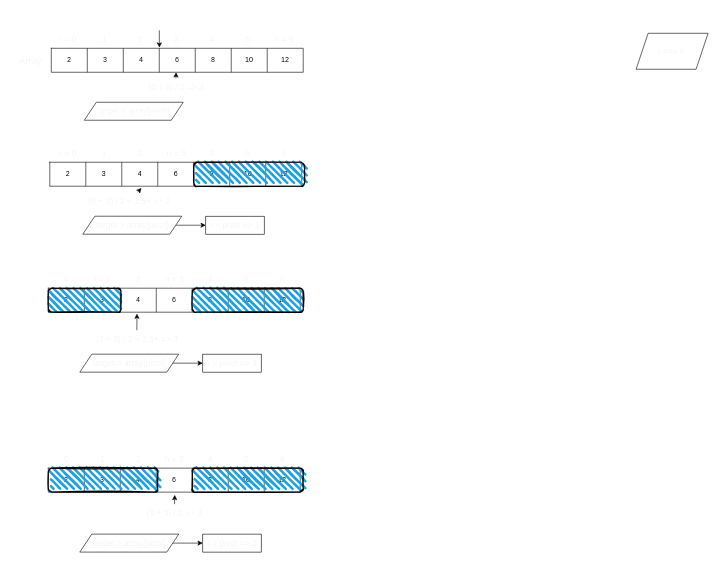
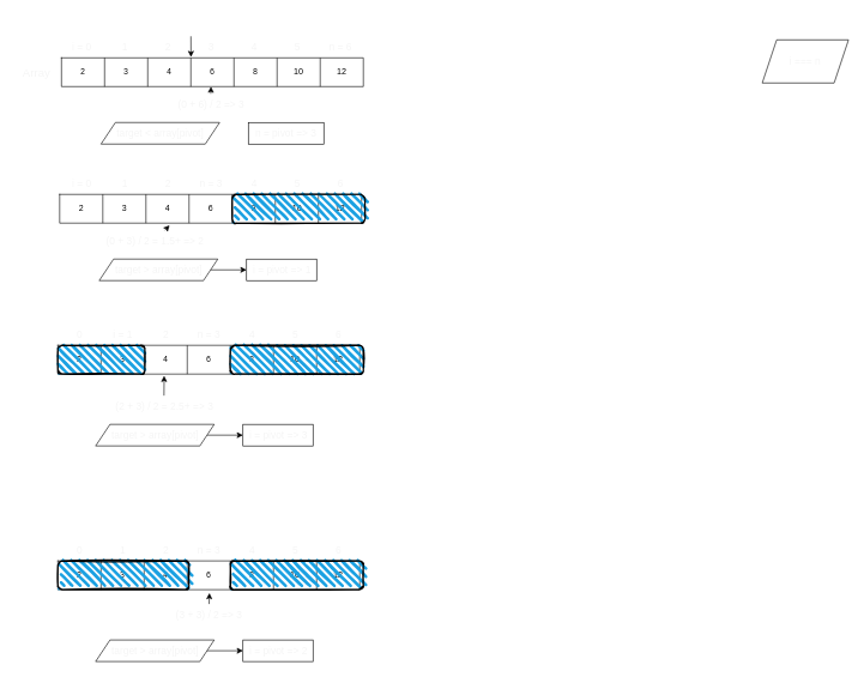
  <mxCell id="0" />
  <mxCell id="1" parent="0" />
  <mxCell id="2" value="" style="shape=table;startSize=0;container=1;collapsible=0;childLayout=tableLayout;" parent="1" vertex="1"><mxGeometry x="85" y="80" width="420" height="40" as="geometry" /></mxCell>
  <mxCell id="3" value="" style="shape=tableRow;horizontal=0;startSize=0;swimlaneHead=0;swimlaneBody=0;top=0;left=0;bottom=0;right=0;collapsible=0;dropTarget=0;fillColor=none;points=[[0,0.5],[1,0.5]];portConstraint=eastwest;" parent="2" vertex="1"><mxGeometry width="420" height="40" as="geometry" /></mxCell>
  <mxCell id="4" value="2" style="shape=partialRectangle;html=1;whiteSpace=wrap;connectable=0;overflow=hidden;fillColor=none;top=0;left=0;bottom=0;right=0;pointerEvents=1;" parent="3" vertex="1"><mxGeometry width="60" height="40" as="geometry"><mxRectangle width="60" height="40" as="alternateBounds" /></mxGeometry></mxCell>
  <mxCell id="5" value="3" style="shape=partialRectangle;html=1;whiteSpace=wrap;connectable=0;overflow=hidden;fillColor=none;top=0;left=0;bottom=0;right=0;pointerEvents=1;" parent="3" vertex="1"><mxGeometry x="60" width="60" height="40" as="geometry"><mxRectangle width="60" height="40" as="alternateBounds" /></mxGeometry></mxCell>
  <mxCell id="6" value="4" style="shape=partialRectangle;html=1;whiteSpace=wrap;connectable=0;overflow=hidden;fillColor=none;top=0;left=0;bottom=0;right=0;pointerEvents=1;" parent="3" vertex="1"><mxGeometry x="120" width="60" height="40" as="geometry"><mxRectangle width="60" height="40" as="alternateBounds" /></mxGeometry></mxCell>
  <mxCell id="7" value="6" style="shape=partialRectangle;html=1;whiteSpace=wrap;connectable=0;overflow=hidden;fillColor=none;top=0;left=0;bottom=0;right=0;pointerEvents=1;" parent="3" vertex="1"><mxGeometry x="180" width="60" height="40" as="geometry"><mxRectangle width="60" height="40" as="alternateBounds" /></mxGeometry></mxCell>
  <mxCell id="8" value="8" style="shape=partialRectangle;html=1;whiteSpace=wrap;connectable=0;overflow=hidden;fillColor=none;top=0;left=0;bottom=0;right=0;pointerEvents=1;" parent="3" vertex="1"><mxGeometry x="240" width="60" height="40" as="geometry"><mxRectangle width="60" height="40" as="alternateBounds" /></mxGeometry></mxCell>
  <mxCell id="9" value="10" style="shape=partialRectangle;html=1;whiteSpace=wrap;connectable=0;overflow=hidden;fillColor=none;top=0;left=0;bottom=0;right=0;pointerEvents=1;" parent="3" vertex="1"><mxGeometry x="300" width="60" height="40" as="geometry"><mxRectangle width="60" height="40" as="alternateBounds" /></mxGeometry></mxCell>
  <mxCell id="10" value="12" style="shape=partialRectangle;html=1;whiteSpace=wrap;connectable=0;overflow=hidden;fillColor=none;top=0;left=0;bottom=0;right=0;pointerEvents=1;" parent="3" vertex="1"><mxGeometry x="360" width="60" height="40" as="geometry"><mxRectangle width="60" height="40" as="alternateBounds" /></mxGeometry></mxCell>
  <mxCell id="11" value="Array" style="text;html=1;align=center;verticalAlign=middle;resizable=0;points=[];autosize=1;strokeColor=none;fillColor=none;fontSize=16;fontColor=#F5F5F5;labelBackgroundColor=none;labelBorderColor=none;" parent="1" vertex="1"><mxGeometry x="20" y="85" width="60" height="30" as="geometry" /></mxCell>
  <mxCell id="12" style="edgeStyle=none;html=1;entryX=0.429;entryY=-0.029;entryDx=0;entryDy=0;entryPerimeter=0;fontSize=14;fontColor=#0D0D0D;" parent="1" source="13" target="3" edge="1"><mxGeometry relative="1" as="geometry" /></mxCell>
  <mxCell id="13" value="target = 5" style="text;html=1;align=center;verticalAlign=middle;resizable=0;points=[];autosize=1;strokeColor=none;fillColor=none;fontSize=14;fontColor=#FFFFFF;" parent="1" vertex="1"><mxGeometry x="225" y="20" width="80" height="30" as="geometry" /></mxCell>
  <mxCell id="14" value="" style="edgeStyle=none;html=1;fontSize=14;fontColor=#F5F5F5;" edge="1" parent="1" source="15"><mxGeometry relative="1" as="geometry"><mxPoint x="293" y="120" as="targetPoint" /></mxGeometry></mxCell>
  <mxCell id="15" value="(0 + 6) / 2 =&amp;gt; 3" style="text;html=1;align=center;verticalAlign=middle;resizable=0;points=[];autosize=1;strokeColor=none;fillColor=none;fontSize=14;fontColor=#F5F5F5;" vertex="1" parent="1"><mxGeometry x="232.5" y="130" width="120" height="30" as="geometry" /></mxCell>
  <mxCell id="16" value="2" style="text;html=1;align=center;verticalAlign=middle;resizable=0;points=[];autosize=1;strokeColor=none;fillColor=none;fontSize=14;fontColor=#F5F5F5;" vertex="1" parent="1"><mxGeometry x="217.5" y="50" width="30" height="30" as="geometry" /></mxCell>
  <mxCell id="17" value="3" style="text;html=1;align=center;verticalAlign=middle;resizable=0;points=[];autosize=1;strokeColor=none;fillColor=none;fontSize=14;fontColor=#F5F5F5;" vertex="1" parent="1"><mxGeometry x="277.5" y="50" width="30" height="30" as="geometry" /></mxCell>
  <mxCell id="18" value="1" style="text;html=1;align=center;verticalAlign=middle;resizable=0;points=[];autosize=1;strokeColor=none;fillColor=none;fontSize=14;fontColor=#F5F5F5;" vertex="1" parent="1"><mxGeometry x="157.5" y="50" width="30" height="30" as="geometry" /></mxCell>
  <mxCell id="19" value="i = 0" style="text;html=1;align=center;verticalAlign=middle;resizable=0;points=[];autosize=1;strokeColor=none;fillColor=none;fontSize=14;fontColor=#F5F5F5;" vertex="1" parent="1"><mxGeometry x="87.5" y="50" width="50" height="30" as="geometry" /></mxCell>
  <mxCell id="20" value="4" style="text;html=1;align=center;verticalAlign=middle;resizable=0;points=[];autosize=1;strokeColor=none;fillColor=none;fontSize=14;fontColor=#F5F5F5;" vertex="1" parent="1"><mxGeometry x="337.5" y="50" width="30" height="30" as="geometry" /></mxCell>
  <mxCell id="21" value="5" style="text;html=1;align=center;verticalAlign=middle;resizable=0;points=[];autosize=1;strokeColor=none;fillColor=none;fontSize=14;fontColor=#F5F5F5;" vertex="1" parent="1"><mxGeometry x="397.5" y="50" width="30" height="30" as="geometry" /></mxCell>
  <mxCell id="22" value="n = 6" style="text;html=1;align=center;verticalAlign=middle;resizable=0;points=[];autosize=1;strokeColor=none;fillColor=none;fontSize=14;fontColor=#F5F5F5;" vertex="1" parent="1"><mxGeometry x="442.5" y="50" width="60" height="30" as="geometry" /></mxCell>
+ <mxCell id="23" value="n = pivot =&amp;gt; 3" style="whiteSpace=wrap;html=1;fontSize=14;fontColor=#F5F5F5;" vertex="1" parent="1"><mxGeometry x="345" y="170" width="105" height="30" as="geometry" /></mxCell>
  <mxCell id="24" value="target &amp;lt; array[pivot]" style="shape=parallelogram;perimeter=parallelogramPerimeter;whiteSpace=wrap;html=1;fixedSize=1;fontSize=14;fontColor=#F5F5F5;" vertex="1" parent="1"><mxGeometry x="140" y="170" width="165" height="30" as="geometry" /></mxCell>
  <mxCell id="25" value="" style="shape=table;startSize=0;container=1;collapsible=0;childLayout=tableLayout;" vertex="1" parent="1"><mxGeometry x="82.5" y="270" width="420" height="40" as="geometry" /></mxCell>
  <mxCell id="26" value="" style="shape=tableRow;horizontal=0;startSize=0;swimlaneHead=0;swimlaneBody=0;top=0;left=0;bottom=0;right=0;collapsible=0;dropTarget=0;fillColor=none;points=[[0,0.5],[1,0.5]];portConstraint=eastwest;" vertex="1" parent="25"><mxGeometry width="420" height="40" as="geometry" /></mxCell>
  <mxCell id="27" value="2" style="shape=partialRectangle;html=1;whiteSpace=wrap;connectable=0;overflow=hidden;fillColor=none;top=0;left=0;bottom=0;right=0;pointerEvents=1;" vertex="1" parent="26"><mxGeometry width="60" height="40" as="geometry"><mxRectangle width="60" height="40" as="alternateBounds" /></mxGeometry></mxCell>
  <mxCell id="28" value="3" style="shape=partialRectangle;html=1;whiteSpace=wrap;connectable=0;overflow=hidden;fillColor=none;top=0;left=0;bottom=0;right=0;pointerEvents=1;" vertex="1" parent="26"><mxGeometry x="60" width="60" height="40" as="geometry"><mxRectangle width="60" height="40" as="alternateBounds" /></mxGeometry></mxCell>
  <mxCell id="29" value="4" style="shape=partialRectangle;html=1;whiteSpace=wrap;connectable=0;overflow=hidden;fillColor=none;top=0;left=0;bottom=0;right=0;pointerEvents=1;" vertex="1" parent="26"><mxGeometry x="120" width="60" height="40" as="geometry"><mxRectangle width="60" height="40" as="alternateBounds" /></mxGeometry></mxCell>
  <mxCell id="30" value="6" style="shape=partialRectangle;html=1;whiteSpace=wrap;connectable=0;overflow=hidden;fillColor=none;top=0;left=0;bottom=0;right=0;pointerEvents=1;" vertex="1" parent="26"><mxGeometry x="180" width="60" height="40" as="geometry"><mxRectangle width="60" height="40" as="alternateBounds" /></mxGeometry></mxCell>
  <mxCell id="31" value="8" style="shape=partialRectangle;html=1;whiteSpace=wrap;connectable=0;overflow=hidden;fillColor=none;top=0;left=0;bottom=0;right=0;pointerEvents=1;" vertex="1" parent="26"><mxGeometry x="240" width="60" height="40" as="geometry"><mxRectangle width="60" height="40" as="alternateBounds" /></mxGeometry></mxCell>
  <mxCell id="32" value="10" style="shape=partialRectangle;html=1;whiteSpace=wrap;connectable=0;overflow=hidden;fillColor=none;top=0;left=0;bottom=0;right=0;pointerEvents=1;" vertex="1" parent="26"><mxGeometry x="300" width="60" height="40" as="geometry"><mxRectangle width="60" height="40" as="alternateBounds" /></mxGeometry></mxCell>
  <mxCell id="33" value="12" style="shape=partialRectangle;html=1;whiteSpace=wrap;connectable=0;overflow=hidden;fillColor=none;top=0;left=0;bottom=0;right=0;pointerEvents=1;" vertex="1" parent="26"><mxGeometry x="360" width="60" height="40" as="geometry"><mxRectangle width="60" height="40" as="alternateBounds" /></mxGeometry></mxCell>
  <mxCell id="34" value="2" style="text;html=1;align=center;verticalAlign=middle;resizable=0;points=[];autosize=1;strokeColor=none;fillColor=none;fontSize=14;fontColor=#F5F5F5;" vertex="1" parent="1"><mxGeometry x="217.5" y="240" width="30" height="30" as="geometry" /></mxCell>
  <mxCell id="35" value="n =&amp;nbsp;3" style="text;html=1;align=center;verticalAlign=middle;resizable=0;points=[];autosize=1;strokeColor=none;fillColor=none;fontSize=14;fontColor=#F5F5F5;" vertex="1" parent="1"><mxGeometry x="262.5" y="240" width="60" height="30" as="geometry" /></mxCell>
  <mxCell id="36" value="1" style="text;html=1;align=center;verticalAlign=middle;resizable=0;points=[];autosize=1;strokeColor=none;fillColor=none;fontSize=14;fontColor=#F5F5F5;" vertex="1" parent="1"><mxGeometry x="157.5" y="240" width="30" height="30" as="geometry" /></mxCell>
  <mxCell id="37" value="i = 0" style="text;html=1;align=center;verticalAlign=middle;resizable=0;points=[];autosize=1;strokeColor=none;fillColor=none;fontSize=14;fontColor=#F5F5F5;" vertex="1" parent="1"><mxGeometry x="87.5" y="240" width="50" height="30" as="geometry" /></mxCell>
  <mxCell id="38" value="4" style="text;html=1;align=center;verticalAlign=middle;resizable=0;points=[];autosize=1;strokeColor=none;fillColor=none;fontSize=14;fontColor=#F5F5F5;" vertex="1" parent="1"><mxGeometry x="337.5" y="240" width="30" height="30" as="geometry" /></mxCell>
  <mxCell id="39" value="5" style="text;html=1;align=center;verticalAlign=middle;resizable=0;points=[];autosize=1;strokeColor=none;fillColor=none;fontSize=14;fontColor=#F5F5F5;" vertex="1" parent="1"><mxGeometry x="397.5" y="240" width="30" height="30" as="geometry" /></mxCell>
  <mxCell id="40" value="6" style="text;html=1;align=center;verticalAlign=middle;resizable=0;points=[];autosize=1;strokeColor=none;fillColor=none;fontSize=14;fontColor=#F5F5F5;" vertex="1" parent="1"><mxGeometry x="457.5" y="240" width="30" height="30" as="geometry" /></mxCell>
  <mxCell id="41" value="" style="rounded=1;whiteSpace=wrap;html=1;strokeWidth=2;fillWeight=4;hachureGap=8;hachureAngle=45;fillColor=#1ba1e2;sketch=1;fontSize=14;fontColor=#F5F5F5;" vertex="1" parent="1"><mxGeometry x="322.5" y="270" width="185" height="40" as="geometry" /></mxCell>
  <mxCell id="42" value="" style="edgeStyle=none;html=1;fontSize=14;fontColor=#F5F5F5;entryX=0.364;entryY=1.075;entryDx=0;entryDy=0;entryPerimeter=0;" edge="1" parent="1" source="43" target="26"><mxGeometry relative="1" as="geometry" /></mxCell>
  <mxCell id="43" value="(0 + 3) / 2 = 1.5+ =&amp;gt; 2" style="text;html=1;align=center;verticalAlign=middle;resizable=0;points=[];autosize=1;strokeColor=none;fillColor=none;fontSize=14;fontColor=#F5F5F5;" vertex="1" parent="1"><mxGeometry x="135" y="320" width="160" height="30" as="geometry" /></mxCell>
  <mxCell id="44" value="i = pivot =&amp;gt; 1" style="whiteSpace=wrap;html=1;fontSize=14;fontColor=#F5F5F5;" vertex="1" parent="1"><mxGeometry x="342.5" y="360" width="97.5" height="30" as="geometry" /></mxCell>
  <mxCell id="45" value="" style="edgeStyle=none;html=1;fontSize=14;fontColor=#F5F5F5;" edge="1" source="46" target="44" parent="1"><mxGeometry relative="1" as="geometry" /></mxCell>
  <mxCell id="46" value="target &amp;gt; array[pivot]" style="shape=parallelogram;perimeter=parallelogramPerimeter;whiteSpace=wrap;html=1;fixedSize=1;fontSize=14;fontColor=#F5F5F5;" vertex="1" parent="1"><mxGeometry x="137.5" y="360" width="165" height="30" as="geometry" /></mxCell>
  <mxCell id="47" value="" style="shape=table;startSize=0;container=1;collapsible=0;childLayout=tableLayout;" vertex="1" parent="1"><mxGeometry x="80" y="480" width="420" height="40" as="geometry" /></mxCell>
  <mxCell id="48" value="" style="shape=tableRow;horizontal=0;startSize=0;swimlaneHead=0;swimlaneBody=0;top=0;left=0;bottom=0;right=0;collapsible=0;dropTarget=0;fillColor=none;points=[[0,0.5],[1,0.5]];portConstraint=eastwest;" vertex="1" parent="47"><mxGeometry width="420" height="40" as="geometry" /></mxCell>
  <mxCell id="49" value="2" style="shape=partialRectangle;html=1;whiteSpace=wrap;connectable=0;overflow=hidden;fillColor=none;top=0;left=0;bottom=0;right=0;pointerEvents=1;" vertex="1" parent="48"><mxGeometry width="60" height="40" as="geometry"><mxRectangle width="60" height="40" as="alternateBounds" /></mxGeometry></mxCell>
  <mxCell id="50" value="3" style="shape=partialRectangle;html=1;whiteSpace=wrap;connectable=0;overflow=hidden;fillColor=none;top=0;left=0;bottom=0;right=0;pointerEvents=1;" vertex="1" parent="48"><mxGeometry x="60" width="60" height="40" as="geometry"><mxRectangle width="60" height="40" as="alternateBounds" /></mxGeometry></mxCell>
  <mxCell id="51" value="4" style="shape=partialRectangle;html=1;whiteSpace=wrap;connectable=0;overflow=hidden;fillColor=none;top=0;left=0;bottom=0;right=0;pointerEvents=1;" vertex="1" parent="48"><mxGeometry x="120" width="60" height="40" as="geometry"><mxRectangle width="60" height="40" as="alternateBounds" /></mxGeometry></mxCell>
  <mxCell id="52" value="6" style="shape=partialRectangle;html=1;whiteSpace=wrap;connectable=0;overflow=hidden;fillColor=none;top=0;left=0;bottom=0;right=0;pointerEvents=1;" vertex="1" parent="48"><mxGeometry x="180" width="60" height="40" as="geometry"><mxRectangle width="60" height="40" as="alternateBounds" /></mxGeometry></mxCell>
  <mxCell id="53" value="8" style="shape=partialRectangle;html=1;whiteSpace=wrap;connectable=0;overflow=hidden;fillColor=none;top=0;left=0;bottom=0;right=0;pointerEvents=1;" vertex="1" parent="48"><mxGeometry x="240" width="60" height="40" as="geometry"><mxRectangle width="60" height="40" as="alternateBounds" /></mxGeometry></mxCell>
  <mxCell id="54" value="10" style="shape=partialRectangle;html=1;whiteSpace=wrap;connectable=0;overflow=hidden;fillColor=none;top=0;left=0;bottom=0;right=0;pointerEvents=1;" vertex="1" parent="48"><mxGeometry x="300" width="60" height="40" as="geometry"><mxRectangle width="60" height="40" as="alternateBounds" /></mxGeometry></mxCell>
  <mxCell id="55" value="12" style="shape=partialRectangle;html=1;whiteSpace=wrap;connectable=0;overflow=hidden;fillColor=none;top=0;left=0;bottom=0;right=0;pointerEvents=1;" vertex="1" parent="48"><mxGeometry x="360" width="60" height="40" as="geometry"><mxRectangle width="60" height="40" as="alternateBounds" /></mxGeometry></mxCell>
  <mxCell id="56" value="2" style="text;html=1;align=center;verticalAlign=middle;resizable=0;points=[];autosize=1;strokeColor=none;fillColor=none;fontSize=14;fontColor=#F5F5F5;" vertex="1" parent="1"><mxGeometry x="215" y="450" width="30" height="30" as="geometry" /></mxCell>
  <mxCell id="57" value="n =&amp;nbsp;3" style="text;html=1;align=center;verticalAlign=middle;resizable=0;points=[];autosize=1;strokeColor=none;fillColor=none;fontSize=14;fontColor=#F5F5F5;" vertex="1" parent="1"><mxGeometry x="260" y="450" width="60" height="30" as="geometry" /></mxCell>
  <mxCell id="58" value="i = 1" style="text;html=1;align=center;verticalAlign=middle;resizable=0;points=[];autosize=1;strokeColor=none;fillColor=none;fontSize=14;fontColor=#F5F5F5;" vertex="1" parent="1"><mxGeometry x="145" y="450" width="50" height="30" as="geometry" /></mxCell>
  <mxCell id="59" value="0" style="text;html=1;align=center;verticalAlign=middle;resizable=0;points=[];autosize=1;strokeColor=none;fillColor=none;fontSize=14;fontColor=#F5F5F5;" vertex="1" parent="1"><mxGeometry x="95" y="450" width="30" height="30" as="geometry" /></mxCell>
  <mxCell id="60" value="4" style="text;html=1;align=center;verticalAlign=middle;resizable=0;points=[];autosize=1;strokeColor=none;fillColor=none;fontSize=14;fontColor=#F5F5F5;" vertex="1" parent="1"><mxGeometry x="335" y="450" width="30" height="30" as="geometry" /></mxCell>
  <mxCell id="61" value="5" style="text;html=1;align=center;verticalAlign=middle;resizable=0;points=[];autosize=1;strokeColor=none;fillColor=none;fontSize=14;fontColor=#F5F5F5;" vertex="1" parent="1"><mxGeometry x="395" y="450" width="30" height="30" as="geometry" /></mxCell>
  <mxCell id="62" value="6" style="text;html=1;align=center;verticalAlign=middle;resizable=0;points=[];autosize=1;strokeColor=none;fillColor=none;fontSize=14;fontColor=#F5F5F5;" vertex="1" parent="1"><mxGeometry x="455" y="450" width="30" height="30" as="geometry" /></mxCell>
  <mxCell id="63" value="" style="rounded=1;whiteSpace=wrap;html=1;strokeWidth=2;fillWeight=4;hachureGap=8;hachureAngle=45;fillColor=#1ba1e2;sketch=1;fontSize=14;fontColor=#F5F5F5;" vertex="1" parent="1"><mxGeometry x="320" y="480" width="185" height="40" as="geometry" /></mxCell>
  <mxCell id="64" value="" style="rounded=1;whiteSpace=wrap;html=1;strokeWidth=2;fillWeight=4;hachureGap=8;hachureAngle=45;fillColor=#1ba1e2;sketch=1;fontSize=14;fontColor=#F5F5F5;" vertex="1" parent="1"><mxGeometry x="80" y="480" width="121" height="40" as="geometry" /></mxCell>
  <mxCell id="65" value="" style="edgeStyle=none;html=1;fontSize=14;fontColor=#F5F5F5;entryX=0.352;entryY=1.058;entryDx=0;entryDy=0;entryPerimeter=0;" edge="1" parent="1" source="66" target="48"><mxGeometry relative="1" as="geometry"><mxPoint x="225" y="530" as="targetPoint" /></mxGeometry></mxCell>
  <mxCell id="66" value="(2 + 3) / 2 = 2.5+ =&amp;gt; 3" style="text;html=1;align=center;verticalAlign=middle;resizable=0;points=[];autosize=1;strokeColor=none;fillColor=none;fontSize=14;fontColor=#F5F5F5;" vertex="1" parent="1"><mxGeometry x="147.5" y="550" width="160" height="30" as="geometry" /></mxCell>
  <mxCell id="67" value="i = pivot =&amp;gt; 3" style="whiteSpace=wrap;html=1;fontSize=14;fontColor=#F5F5F5;" vertex="1" parent="1"><mxGeometry x="337.5" y="590" width="97.5" height="30" as="geometry" /></mxCell>
  <mxCell id="68" value="" style="edgeStyle=none;html=1;fontSize=14;fontColor=#F5F5F5;" edge="1" source="69" target="67" parent="1"><mxGeometry relative="1" as="geometry" /></mxCell>
  <mxCell id="69" value="target &amp;gt; array[pivot]" style="shape=parallelogram;perimeter=parallelogramPerimeter;whiteSpace=wrap;html=1;fixedSize=1;fontSize=14;fontColor=#F5F5F5;" vertex="1" parent="1"><mxGeometry x="132.5" y="590" width="165" height="30" as="geometry" /></mxCell>
  <mxCell id="70" value="" style="shape=table;startSize=0;container=1;collapsible=0;childLayout=tableLayout;" vertex="1" parent="1"><mxGeometry x="80" y="780" width="420" height="40" as="geometry" /></mxCell>
  <mxCell id="71" value="" style="shape=tableRow;horizontal=0;startSize=0;swimlaneHead=0;swimlaneBody=0;top=0;left=0;bottom=0;right=0;collapsible=0;dropTarget=0;fillColor=none;points=[[0,0.5],[1,0.5]];portConstraint=eastwest;" vertex="1" parent="70"><mxGeometry width="420" height="40" as="geometry" /></mxCell>
  <mxCell id="72" value="2" style="shape=partialRectangle;html=1;whiteSpace=wrap;connectable=0;overflow=hidden;fillColor=none;top=0;left=0;bottom=0;right=0;pointerEvents=1;" vertex="1" parent="71"><mxGeometry width="60" height="40" as="geometry"><mxRectangle width="60" height="40" as="alternateBounds" /></mxGeometry></mxCell>
  <mxCell id="73" value="3" style="shape=partialRectangle;html=1;whiteSpace=wrap;connectable=0;overflow=hidden;fillColor=none;top=0;left=0;bottom=0;right=0;pointerEvents=1;" vertex="1" parent="71"><mxGeometry x="60" width="60" height="40" as="geometry"><mxRectangle width="60" height="40" as="alternateBounds" /></mxGeometry></mxCell>
  <mxCell id="74" value="4" style="shape=partialRectangle;html=1;whiteSpace=wrap;connectable=0;overflow=hidden;fillColor=none;top=0;left=0;bottom=0;right=0;pointerEvents=1;" vertex="1" parent="71"><mxGeometry x="120" width="60" height="40" as="geometry"><mxRectangle width="60" height="40" as="alternateBounds" /></mxGeometry></mxCell>
  <mxCell id="75" value="6" style="shape=partialRectangle;html=1;whiteSpace=wrap;connectable=0;overflow=hidden;fillColor=none;top=0;left=0;bottom=0;right=0;pointerEvents=1;" vertex="1" parent="71"><mxGeometry x="180" width="60" height="40" as="geometry"><mxRectangle width="60" height="40" as="alternateBounds" /></mxGeometry></mxCell>
  <mxCell id="76" value="8" style="shape=partialRectangle;html=1;whiteSpace=wrap;connectable=0;overflow=hidden;fillColor=none;top=0;left=0;bottom=0;right=0;pointerEvents=1;" vertex="1" parent="71"><mxGeometry x="240" width="60" height="40" as="geometry"><mxRectangle width="60" height="40" as="alternateBounds" /></mxGeometry></mxCell>
  <mxCell id="77" value="10" style="shape=partialRectangle;html=1;whiteSpace=wrap;connectable=0;overflow=hidden;fillColor=none;top=0;left=0;bottom=0;right=0;pointerEvents=1;" vertex="1" parent="71"><mxGeometry x="300" width="60" height="40" as="geometry"><mxRectangle width="60" height="40" as="alternateBounds" /></mxGeometry></mxCell>
  <mxCell id="78" value="12" style="shape=partialRectangle;html=1;whiteSpace=wrap;connectable=0;overflow=hidden;fillColor=none;top=0;left=0;bottom=0;right=0;pointerEvents=1;" vertex="1" parent="71"><mxGeometry x="360" width="60" height="40" as="geometry"><mxRectangle width="60" height="40" as="alternateBounds" /></mxGeometry></mxCell>
  <mxCell id="79" value="2" style="text;html=1;align=center;verticalAlign=middle;resizable=0;points=[];autosize=1;strokeColor=none;fillColor=none;fontSize=14;fontColor=#F5F5F5;" vertex="1" parent="1"><mxGeometry x="215" y="750" width="30" height="30" as="geometry" /></mxCell>
  <mxCell id="80" value="n =&amp;nbsp;3" style="text;html=1;align=center;verticalAlign=middle;resizable=0;points=[];autosize=1;strokeColor=none;fillColor=none;fontSize=14;fontColor=#F5F5F5;" vertex="1" parent="1"><mxGeometry x="260" y="750" width="60" height="30" as="geometry" /></mxCell>
  <mxCell id="81" value="1" style="text;html=1;align=center;verticalAlign=middle;resizable=0;points=[];autosize=1;strokeColor=none;fillColor=none;fontSize=14;fontColor=#F5F5F5;" vertex="1" parent="1"><mxGeometry x="155" y="750" width="30" height="30" as="geometry" /></mxCell>
  <mxCell id="82" value="0" style="text;html=1;align=center;verticalAlign=middle;resizable=0;points=[];autosize=1;strokeColor=none;fillColor=none;fontSize=14;fontColor=#F5F5F5;" vertex="1" parent="1"><mxGeometry x="95" y="750" width="30" height="30" as="geometry" /></mxCell>
  <mxCell id="83" value="4" style="text;html=1;align=center;verticalAlign=middle;resizable=0;points=[];autosize=1;strokeColor=none;fillColor=none;fontSize=14;fontColor=#F5F5F5;" vertex="1" parent="1"><mxGeometry x="335" y="750" width="30" height="30" as="geometry" /></mxCell>
  <mxCell id="84" value="5" style="text;html=1;align=center;verticalAlign=middle;resizable=0;points=[];autosize=1;strokeColor=none;fillColor=none;fontSize=14;fontColor=#F5F5F5;" vertex="1" parent="1"><mxGeometry x="395" y="750" width="30" height="30" as="geometry" /></mxCell>
  <mxCell id="85" value="6" style="text;html=1;align=center;verticalAlign=middle;resizable=0;points=[];autosize=1;strokeColor=none;fillColor=none;fontSize=14;fontColor=#F5F5F5;" vertex="1" parent="1"><mxGeometry x="455" y="750" width="30" height="30" as="geometry" /></mxCell>
  <mxCell id="86" value="" style="rounded=1;whiteSpace=wrap;html=1;strokeWidth=2;fillWeight=4;hachureGap=8;hachureAngle=45;fillColor=#1ba1e2;sketch=1;fontSize=14;fontColor=#F5F5F5;" vertex="1" parent="1"><mxGeometry x="320" y="780" width="185" height="40" as="geometry" /></mxCell>
  <mxCell id="87" value="" style="rounded=1;whiteSpace=wrap;html=1;strokeWidth=2;fillWeight=4;hachureGap=8;hachureAngle=45;fillColor=#1ba1e2;sketch=1;fontSize=14;fontColor=#F5F5F5;" vertex="1" parent="1"><mxGeometry x="80" y="780" width="182.5" height="40" as="geometry" /></mxCell>
  <mxCell id="88" value="" style="edgeStyle=none;html=1;fontSize=14;fontColor=#F5F5F5;entryX=0.502;entryY=1.117;entryDx=0;entryDy=0;entryPerimeter=0;" edge="1" source="89" target="71" parent="1"><mxGeometry relative="1" as="geometry"><mxPoint x="225" y="830" as="targetPoint" /></mxGeometry></mxCell>
  <mxCell id="89" value="(3 + 3) / 2 =&amp;gt; 3" style="text;html=1;align=center;verticalAlign=middle;resizable=0;points=[];autosize=1;strokeColor=none;fillColor=none;fontSize=14;fontColor=#F5F5F5;" vertex="1" parent="1"><mxGeometry x="230" y="840" width="120" height="30" as="geometry" /></mxCell>
  <mxCell id="90" value="i = pivot =&amp;gt; 2" style="whiteSpace=wrap;html=1;fontSize=14;fontColor=#F5F5F5;" vertex="1" parent="1"><mxGeometry x="337.5" y="890" width="97.5" height="30" as="geometry" /></mxCell>
  <mxCell id="91" value="" style="edgeStyle=none;html=1;fontSize=14;fontColor=#F5F5F5;" edge="1" source="92" target="90" parent="1"><mxGeometry relative="1" as="geometry" /></mxCell>
  <mxCell id="92" value="target &amp;gt; array[pivot]" style="shape=parallelogram;perimeter=parallelogramPerimeter;whiteSpace=wrap;html=1;fixedSize=1;fontSize=14;fontColor=#F5F5F5;" vertex="1" parent="1"><mxGeometry x="132.5" y="890" width="165" height="30" as="geometry" /></mxCell>
  <mxCell id="93" value="i === n" style="shape=parallelogram;perimeter=parallelogramPerimeter;whiteSpace=wrap;html=1;fixedSize=1;fontSize=14;fontColor=#F5F5F5;" vertex="1" parent="1"><mxGeometry x="1060" y="55" width="120" height="60" as="geometry" /></mxCell>
